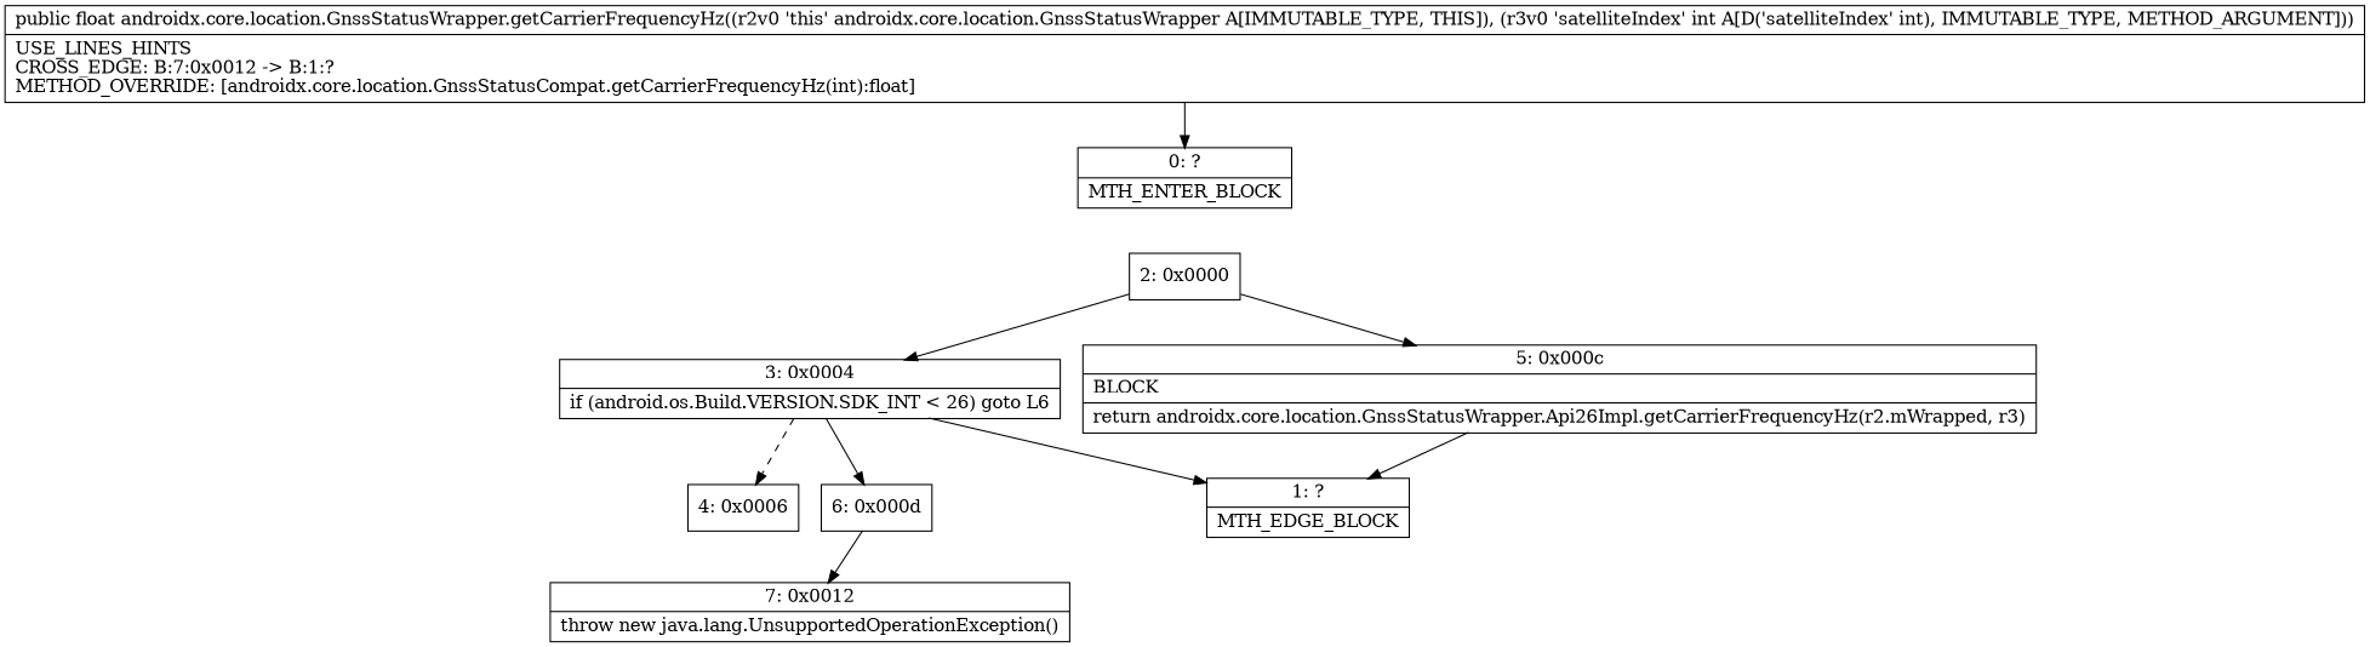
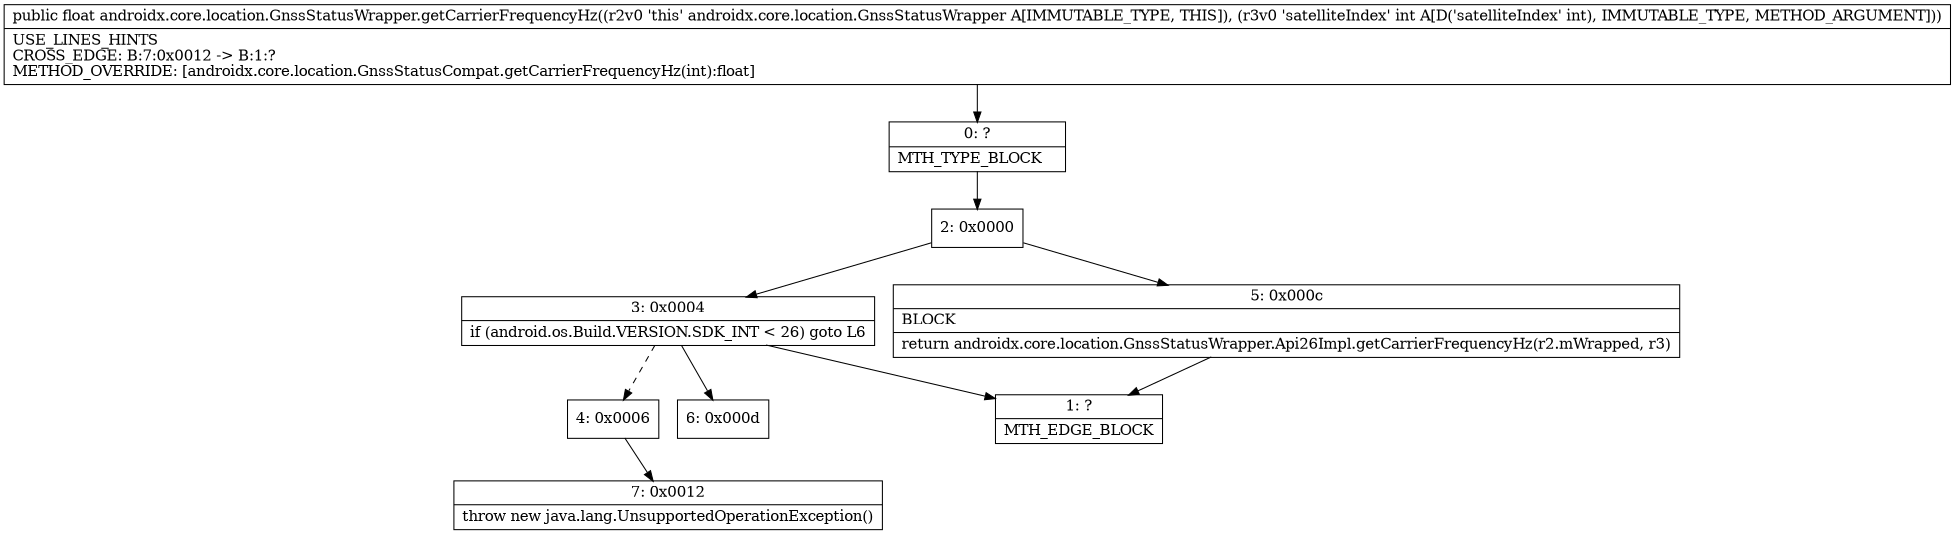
  digraph {
    node [shape=record]
-   n1 [label="{0\:\ ?|MTH_ENTER_BLOCK\l}"]
+   n1 [label="{0\:\ ?|MTH_TYPE_BLOCK\l}"]
    n2 [label="{2\:\ 0x0000}"]
    n3 [label="{3\:\ 0x0004|if (android.os.Build.VERSION.SDK_INT \< 26) goto L6\l}"]
    n4 [label="{5\:\ 0x000c|BLOCK\l|return androidx.core.location.GnssStatusWrapper.Api26Impl.getCarrierFrequencyHz(r2.mWrapped, r3)\l}"]
    n5 [label="{4\:\ 0x0006}"]
    n6 [label="{6\:\ 0x000d}"]
    n7 [label="{1\:\ ?|MTH_EDGE_BLOCK\l}"]
    n8 [label="{7\:\ 0x0012|throw new java.lang.UnsupportedOperationException()\l}"]
    n9 [label="{public float androidx.core.location.GnssStatusWrapper.getCarrierFrequencyHz((r2v0 'this' androidx.core.location.GnssStatusWrapper A[IMMUTABLE_TYPE, THIS]), (r3v0 'satelliteIndex' int A[D('satelliteIndex' int), IMMUTABLE_TYPE, METHOD_ARGUMENT]))  | USE_LINES_HINTS\lCROSS_EDGE: B:7:0x0012 \-\> B:1:?\lMETHOD_OVERRIDE: [androidx.core.location.GnssStatusCompat.getCarrierFrequencyHz(int):float]\l}"]
+   n1 -> n2
    n2 -> n3
    n2 -> n4
    n3 -> n5 [style=dashed]
    n3 -> n6
    n3 -> n7
    n4 -> n7
-   n6 -> n8
+   n5 -> n8
    n9 -> n1
  }
